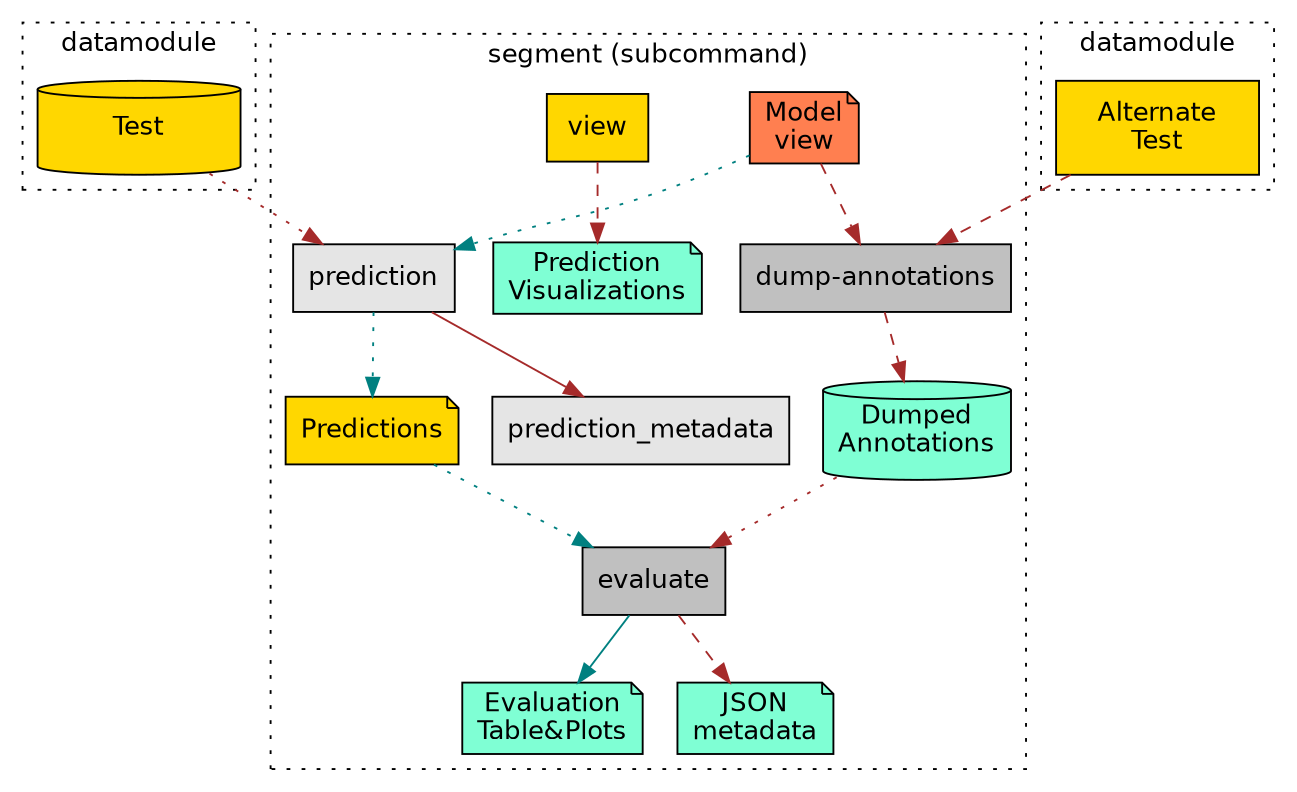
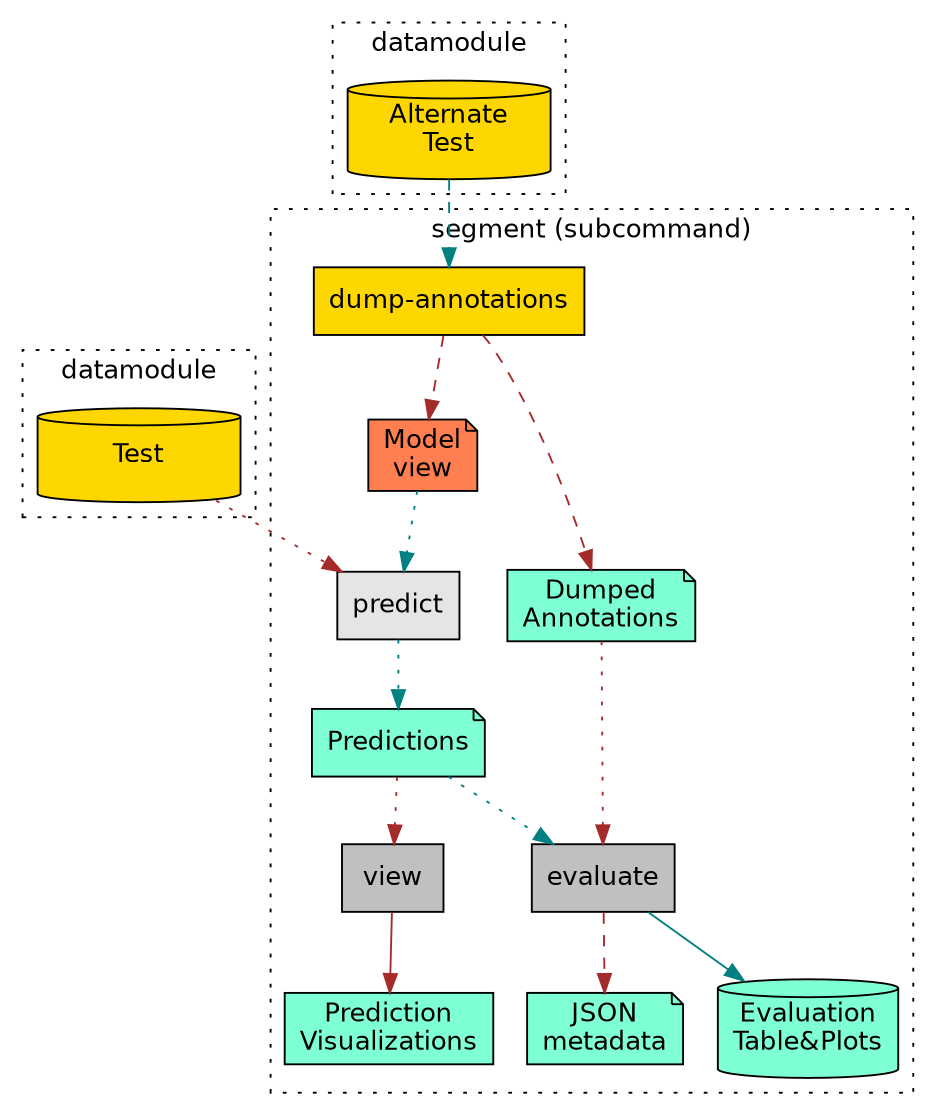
  digraph {
    color=black
    fontcolor=black
    fontname=Helvetica
    rankdir=TB
    style=dotted
    node [color=black fillcolor=aquamarine fontname=Helvetica shape=note style=filled]
    edge [color=brown style=dotted]
    n1 [fillcolor=gold fixed=true height=0.7 label=Test shape=cylinder width=1.5]
-   n2 [fillcolor=gold fixed=true height=0.7 label="Alternate\nTest" shape=box width=1.5]
+   n2 [fillcolor=gold fixed=true height=0.7 label="Alternate\nTest" shape=cylinder width=1.5]
    n3 [fillcolor=coral label="Model\nview"]
-   n4 [fillcolor=gold label=Predictions]
-   n5 [label="Dumped\nAnnotations" shape=cylinder]
-   n6 [label="Evaluation\nTable&Plots"]
+   n4 [label=Predictions]
+   n5 [label="Dumped\nAnnotations"]
+   n6 [label="Evaluation\nTable&Plots" shape=cylinder]
    n7 [label="JSON\nmetadata"]
-   n8 [label="Prediction\nVisualizations"]
-   n9 [fillcolor=gray label="dump-annotations" shape=rectangle]
+   n8 [label="Prediction\nVisualizations" shape=box]
+   n9 [fillcolor=gold label="dump-annotations" shape=rectangle]
    n10 [fillcolor=gray label=evaluate shape=rectangle]
-   n11 [fillcolor=gold label=view shape=rectangle]
-   predict [fillcolor=gray90 shape=rectangle label=prediction]
-   prediction_metadata [fillcolor=gray90 shape=rectangle]
+   n11 [fillcolor=gray label=view shape=rectangle]
+   predict [fillcolor=gray90 shape=rectangle]
    subgraph sub_1 {
      cluster=true
      label=datamodule
      rank=same
      n1
    }
    subgraph sub_2 {
      cluster=true
      label=datamodule
      rank=same
      n2
    }
    subgraph sub_3 {
      cluster=true
      label="segment (subcommand)"
      subgraph sub_4 {
        cluster=false
        label="segment (subcommand)"
        n3
        n4
        n5
        n6
        n7
        n8
      }
      subgraph sub_5 {
        cluster=false
        label="segment (subcommand)"
        n9
        n10
        n11
      }
      subgraph sub_6 {
        cluster=false
        label="segment (subcommand)"
        n3
        n4
        n5
        n6
        n7
        n8
        n9
        n10
        n11
        predict
-       prediction_metadata
      }
    }
    n1 -> predict
-   n2 -> n9 [style=dashed]
-   n3 -> n9 [style=dashed]
+   n2 -> n9 [color=teal style=dashed]
+   n9 -> n3 [style=dashed]
    n3 -> predict [color=teal]
    n4 -> n10 [color=teal]
+   n4 -> n11
    n5 -> n10
    n9 -> n5 [style=dashed]
    n10 -> n6 [color=teal style=solid]
    n10 -> n7 [style=dashed]
-   n11 -> n8 [style=dashed]
+   n11 -> n8 [style=solid]
    predict -> n4 [color=teal]
-   predict -> prediction_metadata [style=solid]
  }
